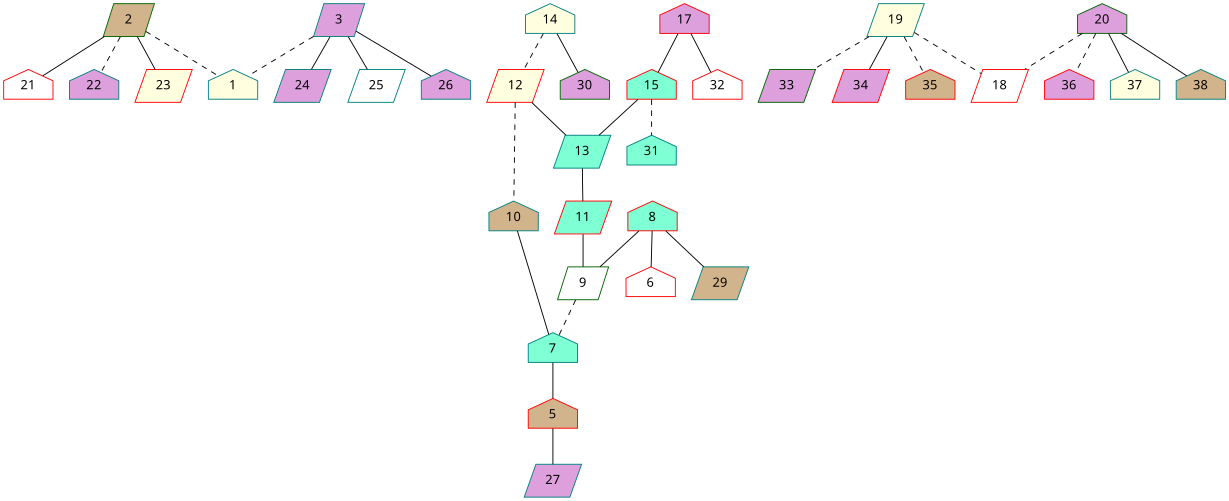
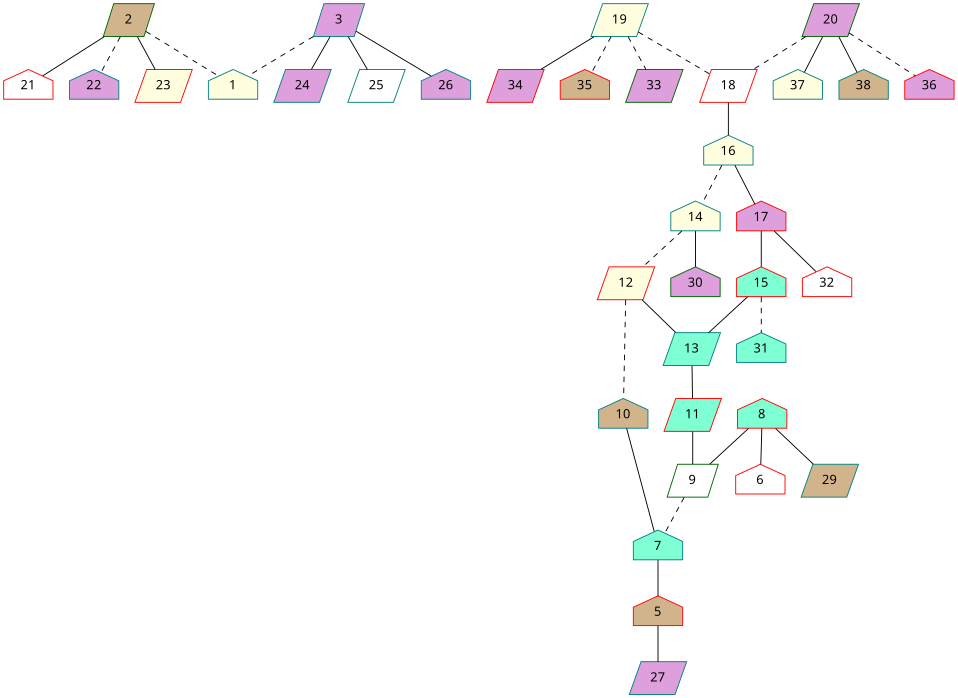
  graph {
    fontname="Noto Sans"
    node [chem=H color=teal fillcolor=plum fontname="Noto Sans" shape=house style=filled]
    edge [fontname="Noto Sans" style=solid valence=1]
    1 [chem=N fillcolor=lightyellow]
    2 [chem=C color=darkgreen fillcolor=tan shape=parallelogram]
    21 [color=red fillcolor=white]
    22
    23 [color=red fillcolor=lightyellow shape=parallelogram]
    3 [chem=C shape=parallelogram]
    24 [shape=parallelogram]
    25 [fillcolor=white shape=parallelogram]
    26
    5 [chem=C color=red fillcolor=tan]
    27 [shape=parallelogram]
    6 [chem=C color=red fillcolor=white]
    7 [chem=C fillcolor=aquamarine]
    8 [chem=C color=red fillcolor=aquamarine]
    9 [chem=C color=darkgreen fillcolor=white shape=parallelogram]
    29 [fillcolor=tan shape=parallelogram]
    10 [chem=S fillcolor=tan]
    11 [chem=N color=red fillcolor=aquamarine shape=parallelogram]
    12 [chem=C color=red fillcolor=lightyellow shape=parallelogram]
    13 [chem=C fillcolor=aquamarine shape=parallelogram]
    14 [chem=C fillcolor=lightyellow]
    30 [color=darkgreen]
    15 [chem=C color=red fillcolor=aquamarine]
    31 [fillcolor=aquamarine]
+   16 [chem=C fillcolor=lightyellow]
    17 [chem=C color=red]
    32 [color=red fillcolor=white]
    18 [chem=N color=red fillcolor=white shape=parallelogram]
    19 [chem=C fillcolor=lightyellow shape=parallelogram]
    33 [color=darkgreen shape=parallelogram]
    34 [color=red shape=parallelogram]
    35 [color=red fillcolor=tan]
-   20 [chem=C color=darkgreen]
+   20 [chem=C color=darkgreen shape=parallelogram]
    36 [color=red]
    37 [fillcolor=lightyellow]
    38 [fillcolor=tan]
    2 -- 1 [style=dashed]
    2 -- 21
    2 -- 22 [style=dashed]
    2 -- 23
    3 -- 1 [style=dashed]
    3 -- 24
    3 -- 25
    3 -- 26
    5 -- 27
    7 -- 5
    8 -- 6 [valence=2]
    8 -- 9
    8 -- 29
    9 -- 7 [style=dashed valence=2]
    10 -- 7
    11 -- 9
    12 -- 10 [style=dashed valence=2]
    12 -- 13
    13 -- 11 [valence=2]
    14 -- 12 [style=dashed]
    14 -- 30
    15 -- 13
    15 -- 31 [style=dashed]
+   16 -- 14 [style=dashed valence=2]
+   16 -- 17
    17 -- 15 [valence=2]
    17 -- 32
+   18 -- 16
    19 -- 18 [style=dashed]
    19 -- 33 [style=dashed]
    19 -- 34
    19 -- 35 [style=dashed]
    20 -- 18 [style=dashed]
    20 -- 36 [style=dashed]
    20 -- 37
    20 -- 38
  }
